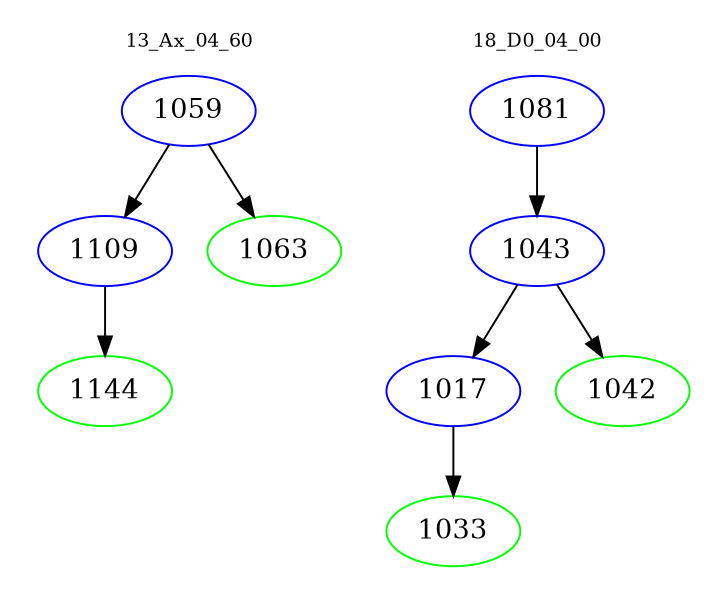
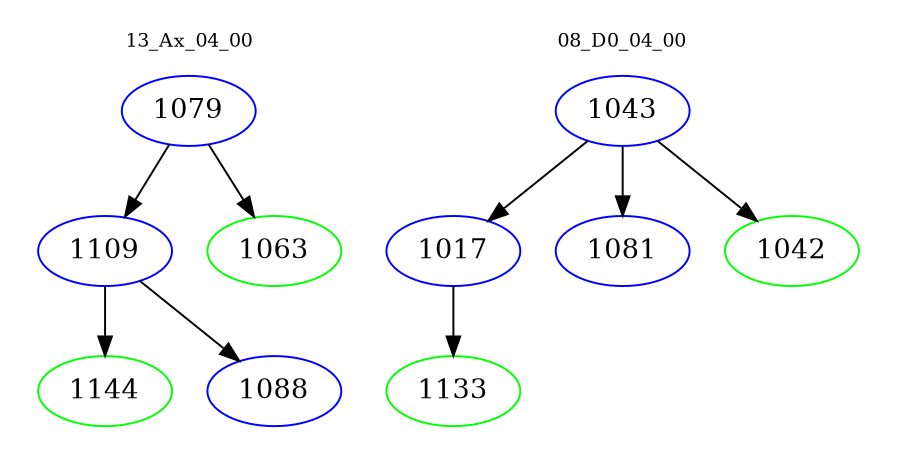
  digraph {
    node [color=blue]
    edge [color=black]
    n1 [label=1109]
-   n2 [label=1059]
+   n2 [label=1079]
    n3 [color=green label=1144]
+   n4 [label=1088]
    n5 [color=green label=1063]
    n6 [label=1043]
    n7 [label=1017]
    n8 [label=1081]
    n9 [color=green label=1042]
-   n10 [color=green label=1033]
+   n10 [color=green label=1133]
    subgraph cluster_1 {
      color=white
      fontsize=10
-     label="13_Ax_04_60"
+     label="13_Ax_04_00"
      n1
      n2
      n3
+     n4
      n5
    }
    subgraph cluster_2 {
      color=white
      fontsize=10
-     label="18_D0_04_00"
+     label="08_D0_04_00"
      n6
      n7
      n8
      n9
      n10
    }
    n1 -> n3
+   n1 -> n4
    n2 -> n1
    n2 -> n5
    n6 -> n7
-   n8 -> n6
+   n6 -> n8
    n6 -> n9
    n7 -> n10
  }
